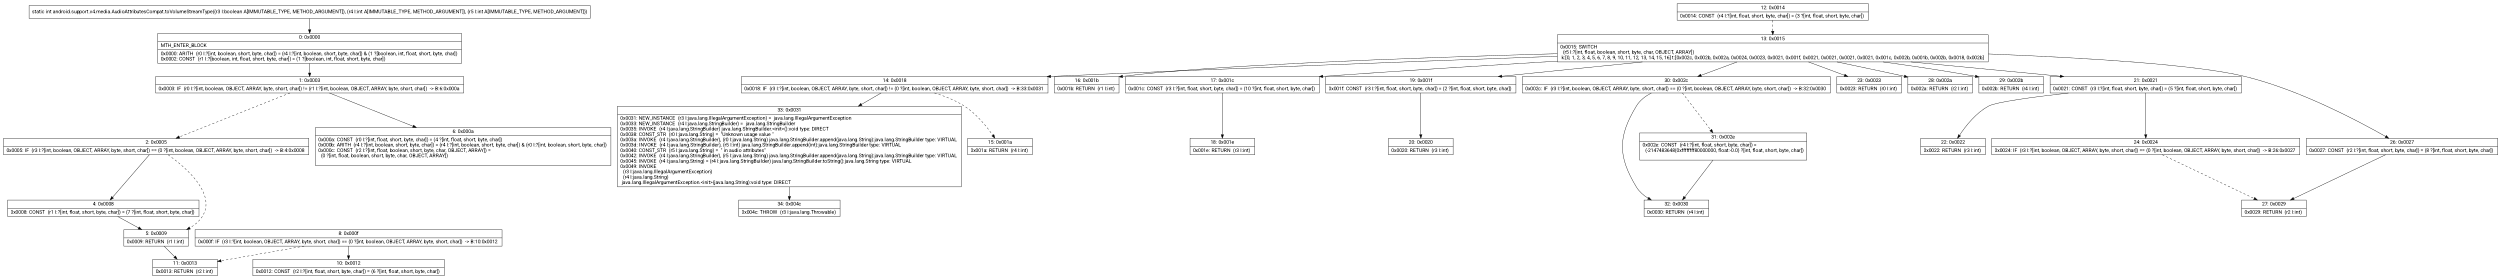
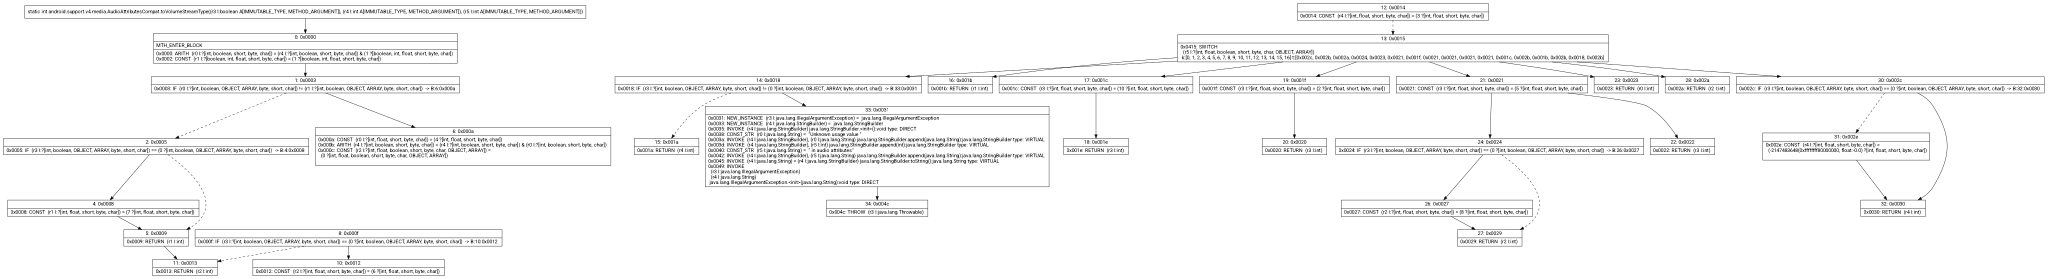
  digraph {
    fontname=Roboto
    node [fontname=Roboto shape=record]
    edge [fontname=Roboto]
    n1 [label="{0\:\ 0x0000|MTH_ENTER_BLOCK\l|0x0000: ARITH  (r0 I:?[int, boolean, short, byte, char]) = (r4 I:?[int, boolean, short, byte, char]) & (1 ?[boolean, int, float, short, byte, char]) \l0x0002: CONST  (r1 I:?[boolean, int, float, short, byte, char]) = (1 ?[boolean, int, float, short, byte, char]) \l}"]
    n2 [label="{1\:\ 0x0003|0x0003: IF  (r0 I:?[int, boolean, OBJECT, ARRAY, byte, short, char]) != (r1 I:?[int, boolean, OBJECT, ARRAY, byte, short, char])  \-\> B:6:0x000a \l}"]
    n3 [label="{2\:\ 0x0005|0x0005: IF  (r3 I:?[int, boolean, OBJECT, ARRAY, byte, short, char]) == (0 ?[int, boolean, OBJECT, ARRAY, byte, short, char])  \-\> B:4:0x0008 \l}"]
    n4 [label="{6\:\ 0x000a|0x000a: CONST  (r0 I:?[int, float, short, byte, char]) = (4 ?[int, float, short, byte, char]) \l0x000b: ARITH  (r4 I:?[int, boolean, short, byte, char]) = (r4 I:?[int, boolean, short, byte, char]) & (r0 I:?[int, boolean, short, byte, char]) \l0x000c: CONST  (r2 I:?[int, float, boolean, short, byte, char, OBJECT, ARRAY]) = \l  (0 ?[int, float, boolean, short, byte, char, OBJECT, ARRAY])\l \l}"]
    n5 [label="{4\:\ 0x0008|0x0008: CONST  (r1 I:?[int, float, short, byte, char]) = (7 ?[int, float, short, byte, char]) \l}"]
    n6 [label="{5\:\ 0x0009|0x0009: RETURN  (r1 I:int) \l}"]
    n7 [label="{11\:\ 0x0013|0x0013: RETURN  (r2 I:int) \l}"]
    n8 [label="{8\:\ 0x000f|0x000f: IF  (r3 I:?[int, boolean, OBJECT, ARRAY, byte, short, char]) == (0 ?[int, boolean, OBJECT, ARRAY, byte, short, char])  \-\> B:10:0x0012 \l}"]
    n9 [label="{10\:\ 0x0012|0x0012: CONST  (r2 I:?[int, float, short, byte, char]) = (6 ?[int, float, short, byte, char]) \l}"]
    n10 [label="{12\:\ 0x0014|0x0014: CONST  (r4 I:?[int, float, short, byte, char]) = (3 ?[int, float, short, byte, char]) \l}"]
-   n11 [label="{13\:\ 0x0015|0x0015: SWITCH  \l  (r5 I:?[int, float, boolean, short, byte, char, OBJECT, ARRAY])\l k:[0, 1, 2, 3, 4, 5, 6, 7, 8, 9, 10, 11, 12, 13, 14, 15, 16] t:[0x002c, 0x002b, 0x002a, 0x0024, 0x0023, 0x0021, 0x001f, 0x0021, 0x0021, 0x0021, 0x0021, 0x001c, 0x002b, 0x001b, 0x002b, 0x0018, 0x002b] \l}"]
+   n11 [label="{13\:\ 0x0015|0x0415: SWITCH  \l  (r5 I:?[int, float, boolean, short, byte, char, OBJECT, ARRAY])\l k:[0, 1, 2, 3, 4, 5, 6, 7, 8, 9, 10, 11, 12, 13, 14, 15, 16] t:[0x002c, 0x002b, 0x002a, 0x0024, 0x0023, 0x0021, 0x001f, 0x0021, 0x0021, 0x0021, 0x0021, 0x001c, 0x002b, 0x001b, 0x002b, 0x0018, 0x002b] \l}"]
    n12 [label="{14\:\ 0x0018|0x0018: IF  (r3 I:?[int, boolean, OBJECT, ARRAY, byte, short, char]) != (0 ?[int, boolean, OBJECT, ARRAY, byte, short, char])  \-\> B:33:0x0031 \l}"]
    n13 [label="{16\:\ 0x001b|0x001b: RETURN  (r1 I:int) \l}"]
    n14 [label="{17\:\ 0x001c|0x001c: CONST  (r3 I:?[int, float, short, byte, char]) = (10 ?[int, float, short, byte, char]) \l}"]
    n15 [label="{19\:\ 0x001f|0x001f: CONST  (r3 I:?[int, float, short, byte, char]) = (2 ?[int, float, short, byte, char]) \l}"]
    n16 [label="{21\:\ 0x0021|0x0021: CONST  (r3 I:?[int, float, short, byte, char]) = (5 ?[int, float, short, byte, char]) \l}"]
    n17 [label="{23\:\ 0x0023|0x0023: RETURN  (r0 I:int) \l}"]
    n18 [label="{28\:\ 0x002a|0x002a: RETURN  (r2 I:int) \l}"]
-   n19 [label="{29\:\ 0x002b|0x002b: RETURN  (r4 I:int) \l}"]
    n20 [label="{30\:\ 0x002c|0x002c: IF  (r3 I:?[int, boolean, OBJECT, ARRAY, byte, short, char]) == (0 ?[int, boolean, OBJECT, ARRAY, byte, short, char])  \-\> B:32:0x0030 \l}"]
    n21 [label="{15\:\ 0x001a|0x001a: RETURN  (r4 I:int) \l}"]
    n22 [label="{33\:\ 0x0031|0x0031: NEW_INSTANCE  (r3 I:java.lang.IllegalArgumentException) =  java.lang.IllegalArgumentException \l0x0033: NEW_INSTANCE  (r4 I:java.lang.StringBuilder) =  java.lang.StringBuilder \l0x0035: INVOKE  (r4 I:java.lang.StringBuilder) java.lang.StringBuilder.\<init\>():void type: DIRECT \l0x0038: CONST_STR  (r0 I:java.lang.String) =  \"Unknown usage value \" \l0x003a: INVOKE  (r4 I:java.lang.StringBuilder), (r0 I:java.lang.String) java.lang.StringBuilder.append(java.lang.String):java.lang.StringBuilder type: VIRTUAL \l0x003d: INVOKE  (r4 I:java.lang.StringBuilder), (r5 I:int) java.lang.StringBuilder.append(int):java.lang.StringBuilder type: VIRTUAL \l0x0040: CONST_STR  (r5 I:java.lang.String) =  \" in audio attributes\" \l0x0042: INVOKE  (r4 I:java.lang.StringBuilder), (r5 I:java.lang.String) java.lang.StringBuilder.append(java.lang.String):java.lang.StringBuilder type: VIRTUAL \l0x0045: INVOKE  (r4 I:java.lang.String) = (r4 I:java.lang.StringBuilder) java.lang.StringBuilder.toString():java.lang.String type: VIRTUAL \l0x0049: INVOKE  \l  (r3 I:java.lang.IllegalArgumentException)\l  (r4 I:java.lang.String)\l java.lang.IllegalArgumentException.\<init\>(java.lang.String):void type: DIRECT \l}"]
    n23 [label="{18\:\ 0x001e|0x001e: RETURN  (r3 I:int) \l}"]
    n24 [label="{20\:\ 0x0020|0x0020: RETURN  (r3 I:int) \l}"]
    n25 [label="{24\:\ 0x0024|0x0024: IF  (r3 I:?[int, boolean, OBJECT, ARRAY, byte, short, char]) == (0 ?[int, boolean, OBJECT, ARRAY, byte, short, char])  \-\> B:26:0x0027 \l}"]
    n26 [label="{22\:\ 0x0022|0x0022: RETURN  (r3 I:int) \l}"]
    n27 [label="{26\:\ 0x0027|0x0027: CONST  (r2 I:?[int, float, short, byte, char]) = (8 ?[int, float, short, byte, char]) \l}"]
    n28 [label="{27\:\ 0x0029|0x0029: RETURN  (r2 I:int) \l}"]
    n29 [label="{31\:\ 0x002e|0x002e: CONST  (r4 I:?[int, float, short, byte, char]) = \l  (\-2147483648(0xffffffff80000000, float:\-0.0) ?[int, float, short, byte, char])\l \l}"]
    n30 [label="{32\:\ 0x0030|0x0030: RETURN  (r4 I:int) \l}"]
    n31 [label="{34\:\ 0x004c|0x004c: THROW  (r3 I:java.lang.Throwable) \l}"]
    n32 [label="{static int android.support.v4.media.AudioAttributesCompat.toVolumeStreamType((r3 I:boolean A[IMMUTABLE_TYPE, METHOD_ARGUMENT]), (r4 I:int A[IMMUTABLE_TYPE, METHOD_ARGUMENT]), (r5 I:int A[IMMUTABLE_TYPE, METHOD_ARGUMENT])) }"]
    n1 -> n2
    n2 -> n3 [style=dashed]
    n2 -> n4
    n3 -> n5
    n3 -> n6 [style=dashed]
    n5 -> n6
    n6 -> n7
    n8 -> n7 [style=dashed]
    n8 -> n9
    n10 -> n11 [style=dashed]
    n11 -> n12
    n11 -> n13
    n11 -> n14
    n11 -> n15
    n11 -> n16
    n11 -> n17
    n11 -> n18
-   n11 -> n19
    n11 -> n20
    n12 -> n21 [style=dashed]
    n12 -> n22
    n14 -> n23
    n15 -> n24
    n16 -> n25
    n16 -> n26
    n20 -> n29 [style=dashed]
    n20 -> n30
    n22 -> n31
-   n11 -> n27
+   n25 -> n27
    n25 -> n28 [style=dashed]
    n27 -> n28
    n29 -> n30
    n32 -> n1
  }
